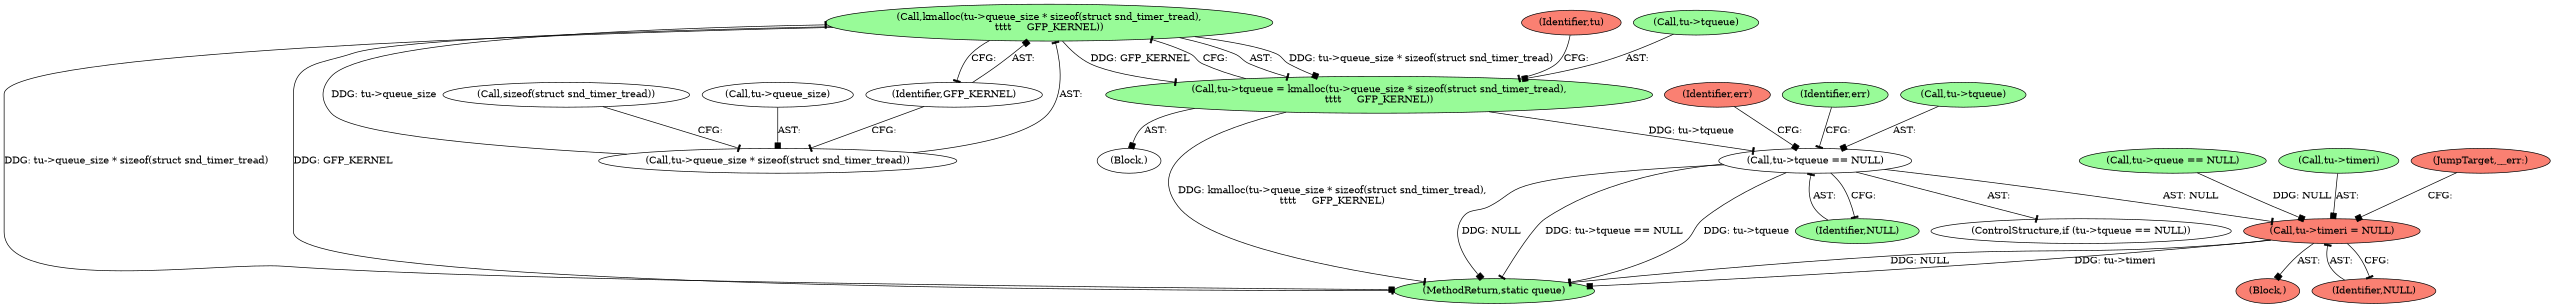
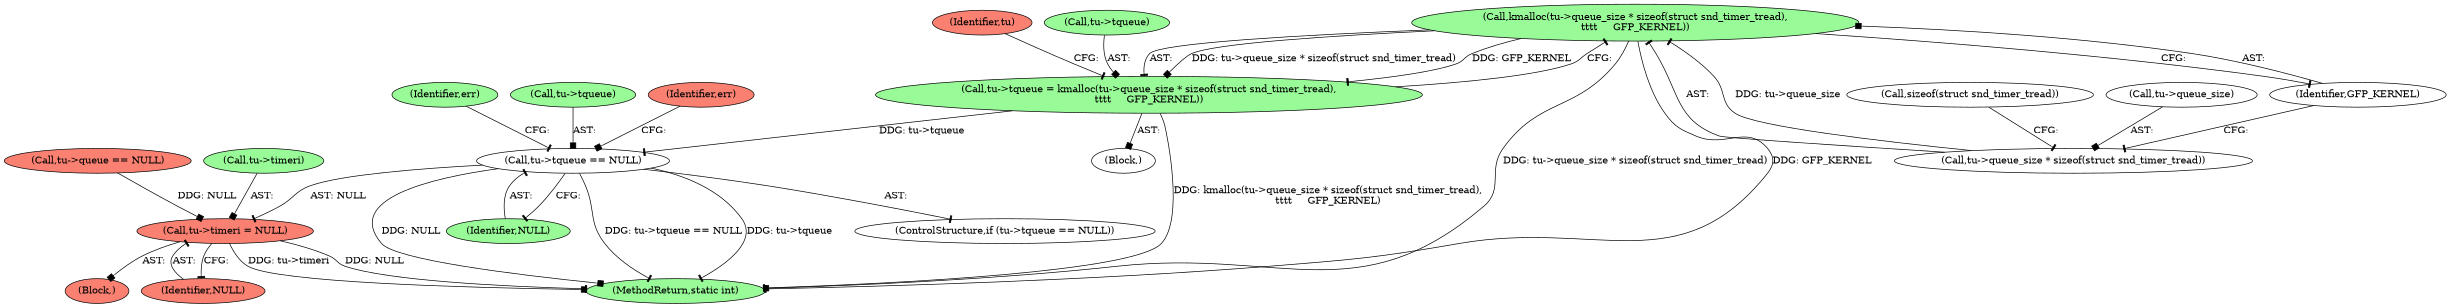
  digraph {
    node [fillcolor=palegreen style=filled]
    edge [arrowhead=tee]
    n1 [label="(Call,kmalloc(tu->queue_size * sizeof(struct snd_timer_tread),\n\t\t\t\t     GFP_KERNEL))"]
    n2 [label="(Call,tu->tqueue = kmalloc(tu->queue_size * sizeof(struct snd_timer_tread),\n\t\t\t\t     GFP_KERNEL))"]
-   n3 [label="(MethodReturn,static queue)"]
+   n3 [label="(MethodReturn,static int)"]
    n4 [fillcolor=white label="(Identifier,GFP_KERNEL)"]
    n5 [fillcolor=white label="(Call,tu->tqueue == NULL)"]
    n6 [fillcolor=white label="(Block,)"]
    n7 [fillcolor=white label="(Call,tu->queue_size * sizeof(struct snd_timer_tread))"]
    n8 [fillcolor=white label="(Call,sizeof(struct snd_timer_tread))"]
    n9 [fillcolor=salmon label="(Call,tu->timeri = NULL)"]
    n10 [label="(Identifier,NULL)"]
    n11 [fillcolor=white label="(ControlStructure,if (tu->tqueue == NULL))"]
    n12 [fillcolor=salmon label="(Block,)"]
    n13 [fillcolor=salmon label="(Identifier,NULL)"]
    n14 [fillcolor=white label="(Call,tu->queue_size)"]
    n15 [fillcolor=salmon label="(Identifier,err)"]
    n16 [fillcolor=salmon label="(Identifier,tu)"]
    n17 [label="(Identifier,err)"]
-   n18 [label="(Call,tu->queue == NULL)"]
+   n18 [fillcolor=salmon label="(Call,tu->queue == NULL)"]
    n19 [label="(Call,tu->tqueue)"]
    n20 [label="(Call,tu->timeri)"]
-   n21 [fillcolor=salmon label="(JumpTarget,__err:)"]
    n22 [label="(Call,tu->tqueue)"]
    n1 -> n2 [label="AST: "]
    n1 -> n2 [arrowhead=box label="DDG: tu->queue_size * sizeof(struct snd_timer_tread)"]
    n1 -> n2 [label="DDG: GFP_KERNEL"]
    n1 -> n3 [arrowhead=box label="DDG: tu->queue_size * sizeof(struct snd_timer_tread)"]
    n1 -> n3 [label="DDG: GFP_KERNEL"]
    n1 -> n4 [label="CFG: "]
    n2 -> n1 [label="CFG: "]
    n2 -> n3 [label="DDG: kmalloc(tu->queue_size * sizeof(struct snd_timer_tread),\n\t\t\t\t     GFP_KERNEL)"]
    n2 -> n5 [label="DDG: tu->tqueue"]
    n2 -> n6 [arrowhead=box label="AST: "]
    n4 -> n1 [arrowhead=box label="AST: "]
    n4 -> n7 [label="CFG: "]
    n5 -> n3 [arrowhead=box label="DDG: NULL"]
    n5 -> n3 [label="DDG: tu->tqueue == NULL"]
    n5 -> n3 [label="DDG: tu->tqueue"]
    n5 -> n9 [label="AST: NULL"]
    n5 -> n10 [label="CFG: "]
    n5 -> n11 [label="AST: "]
    n7 -> n1 [label="AST: "]
    n7 -> n1 [label="DDG: tu->queue_size"]
    n8 -> n7 [label="CFG: "]
    n9 -> n3 [arrowhead=box label="DDG: tu->timeri"]
    n9 -> n3 [label="DDG: NULL"]
    n9 -> n12 [arrowhead=box label="AST: "]
    n9 -> n13 [label="CFG: "]
    n10 -> n5 [label="AST: "]
    n13 -> n9 [label="AST: "]
    n14 -> n7 [arrowhead=box label="AST: "]
    n15 -> n5 [arrowhead=box label="CFG: "]
    n16 -> n2 [label="CFG: "]
    n17 -> n5 [label="CFG: "]
    n18 -> n9 [arrowhead=box label="DDG: NULL"]
    n19 -> n2 [arrowhead=box label="AST: "]
    n20 -> n9 [arrowhead=box label="AST: "]
-   n21 -> n9 [arrowhead=box label="CFG: "]
    n22 -> n5 [arrowhead=box label="AST: "]
  }
